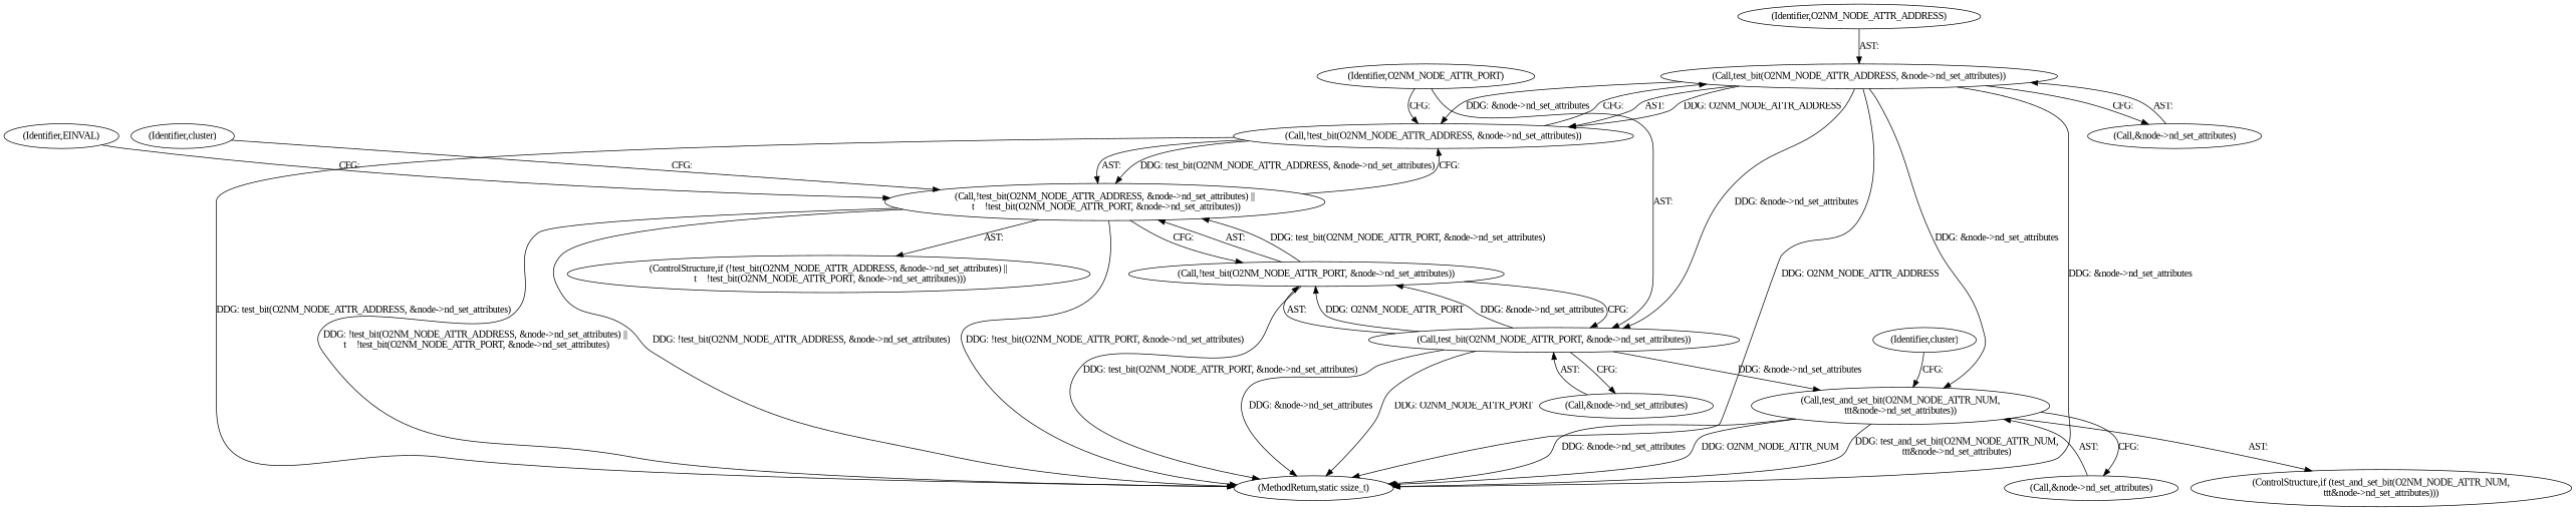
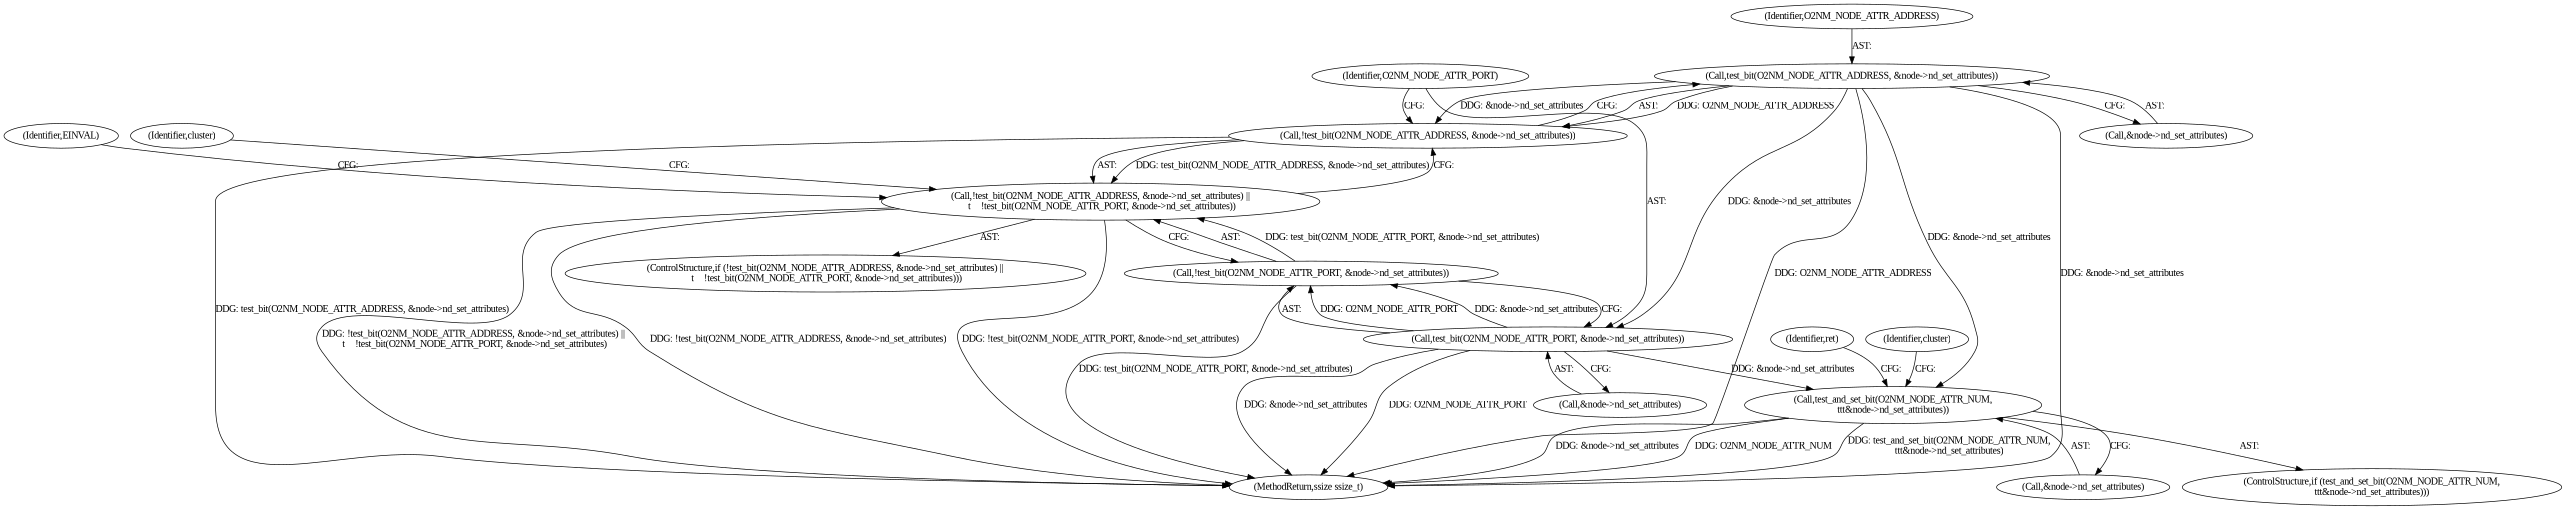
  digraph {
    fontname="Liberation Serif"
    node [fontname="Liberation Serif"]
    edge [fontname="Liberation Serif"]
    n1 [label="(Call,test_bit(O2NM_NODE_ATTR_ADDRESS, &node->nd_set_attributes))"]
    n2 [label="(Call,!test_bit(O2NM_NODE_ATTR_ADDRESS, &node->nd_set_attributes))"]
    n3 [label="(Call,test_bit(O2NM_NODE_ATTR_PORT, &node->nd_set_attributes))"]
    n4 [label="(Call,test_and_set_bit(O2NM_NODE_ATTR_NUM,\n\t\t\t&node->nd_set_attributes))"]
-   n5 [label="(MethodReturn,static ssize_t)"]
+   n5 [label="(MethodReturn,ssize ssize_t)"]
    n6 [label="(Call,&node->nd_set_attributes)"]
    n7 [label="(Call,!test_bit(O2NM_NODE_ATTR_ADDRESS, &node->nd_set_attributes) ||\n \t    !test_bit(O2NM_NODE_ATTR_PORT, &node->nd_set_attributes))"]
    n8 [label="(Call,!test_bit(O2NM_NODE_ATTR_PORT, &node->nd_set_attributes))"]
    n9 [label="(Call,&node->nd_set_attributes)"]
    n10 [label="(Call,&node->nd_set_attributes)"]
    n11 [label="(ControlStructure,if (test_and_set_bit(O2NM_NODE_ATTR_NUM,\n\t\t\t&node->nd_set_attributes)))"]
    n12 [label="(ControlStructure,if (!test_bit(O2NM_NODE_ATTR_ADDRESS, &node->nd_set_attributes) ||\n \t    !test_bit(O2NM_NODE_ATTR_PORT, &node->nd_set_attributes)))"]
    n13 [label="(Identifier,cluster)"]
    n14 [label="(Identifier,O2NM_NODE_ATTR_PORT)"]
    n15 [label="(Identifier,cluster)"]
    n16 [label="(Identifier,O2NM_NODE_ATTR_ADDRESS)"]
+   n17 [label="(Identifier,ret)"]
    n18 [label="(Identifier,EINVAL)"]
    n1 -> n2 [label="AST: "]
    n1 -> n2 [label="DDG: O2NM_NODE_ATTR_ADDRESS"]
    n1 -> n2 [label="DDG: &node->nd_set_attributes"]
    n1 -> n3 [label="DDG: &node->nd_set_attributes"]
    n1 -> n4 [label="DDG: &node->nd_set_attributes"]
    n1 -> n5 [label="DDG: O2NM_NODE_ATTR_ADDRESS"]
    n1 -> n5 [label="DDG: &node->nd_set_attributes"]
    n1 -> n6 [label="CFG: "]
    n2 -> n1 [label="CFG: "]
    n2 -> n5 [label="DDG: test_bit(O2NM_NODE_ATTR_ADDRESS, &node->nd_set_attributes)"]
    n2 -> n7 [label="AST: "]
    n2 -> n7 [label="DDG: test_bit(O2NM_NODE_ATTR_ADDRESS, &node->nd_set_attributes)"]
    n3 -> n4 [label="DDG: &node->nd_set_attributes"]
    n3 -> n5 [label="DDG: &node->nd_set_attributes"]
    n3 -> n5 [label="DDG: O2NM_NODE_ATTR_PORT"]
    n3 -> n8 [label="AST: "]
    n3 -> n8 [label="DDG: O2NM_NODE_ATTR_PORT"]
    n3 -> n8 [label="DDG: &node->nd_set_attributes"]
    n3 -> n9 [label="CFG: "]
    n4 -> n5 [label="DDG: &node->nd_set_attributes"]
    n4 -> n5 [label="DDG: O2NM_NODE_ATTR_NUM"]
    n4 -> n5 [label="DDG: test_and_set_bit(O2NM_NODE_ATTR_NUM,\n\t\t\t&node->nd_set_attributes)"]
    n4 -> n10 [label="CFG: "]
    n4 -> n11 [label="AST: "]
    n6 -> n1 [label="AST: "]
    n7 -> n2 [label="CFG: "]
    n7 -> n5 [label="DDG: !test_bit(O2NM_NODE_ATTR_ADDRESS, &node->nd_set_attributes) ||\n \t    !test_bit(O2NM_NODE_ATTR_PORT, &node->nd_set_attributes)"]
    n7 -> n5 [label="DDG: !test_bit(O2NM_NODE_ATTR_ADDRESS, &node->nd_set_attributes)"]
    n7 -> n5 [label="DDG: !test_bit(O2NM_NODE_ATTR_PORT, &node->nd_set_attributes)"]
    n7 -> n8 [label="CFG: "]
    n7 -> n12 [label="AST: "]
    n8 -> n3 [label="CFG: "]
    n8 -> n5 [label="DDG: test_bit(O2NM_NODE_ATTR_PORT, &node->nd_set_attributes)"]
    n8 -> n7 [label="AST: "]
    n8 -> n7 [label="DDG: test_bit(O2NM_NODE_ATTR_PORT, &node->nd_set_attributes)"]
    n9 -> n3 [label="AST: "]
    n10 -> n4 [label="AST: "]
    n13 -> n7 [label="CFG: "]
    n14 -> n2 [label="CFG: "]
    n14 -> n3 [label="AST: "]
    n15 -> n4 [label="CFG: "]
    n16 -> n1 [label="AST: "]
+   n17 -> n4 [label="CFG: "]
    n18 -> n7 [label="CFG: "]
  }
